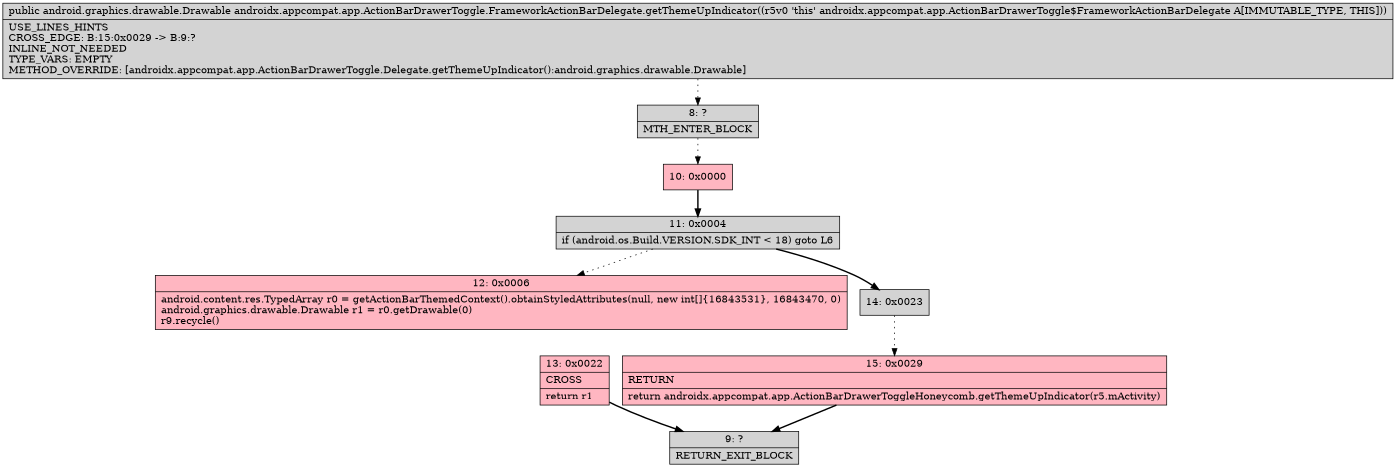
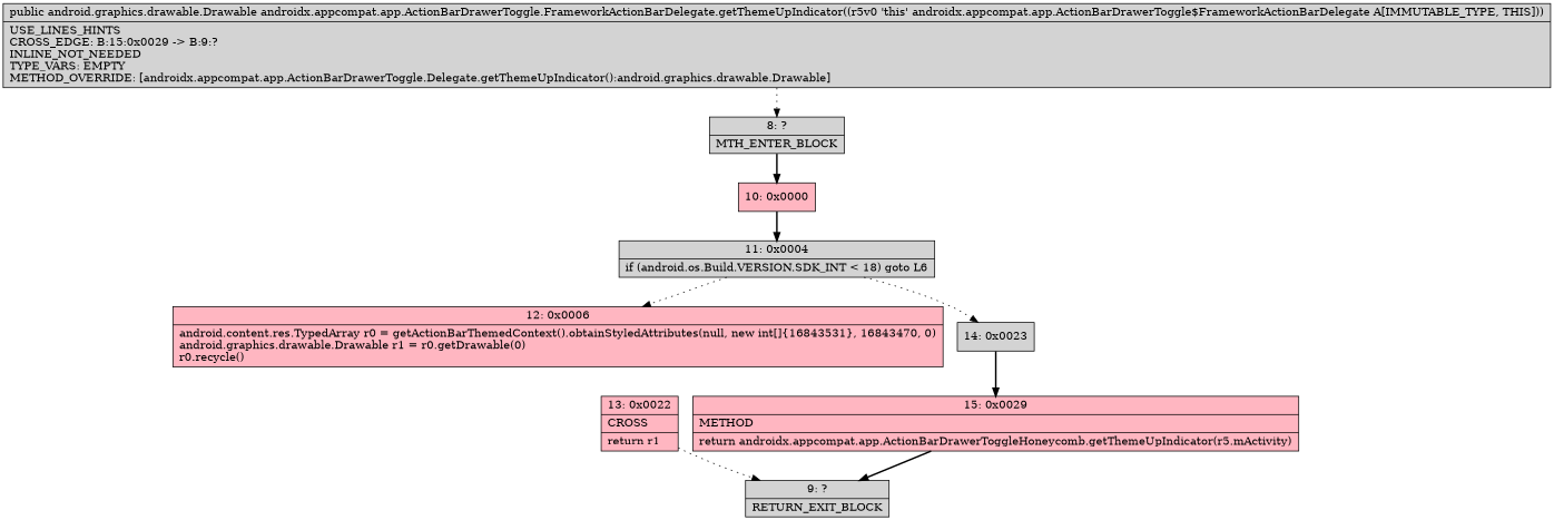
  digraph {
    node [fillcolor=lightgrey shape=record style=filled]
    edge [style=bold]
    n1 [label="{8\:\ ?|MTH_ENTER_BLOCK\l}"]
    n2 [fillcolor=lightpink label="{10\:\ 0x0000}"]
    n3 [label="{11\:\ 0x0004|if (android.os.Build.VERSION.SDK_INT \< 18) goto L6\l}"]
-   n4 [fillcolor=lightpink label="{12\:\ 0x0006|android.content.res.TypedArray r0 = getActionBarThemedContext().obtainStyledAttributes(null, new int[]\{16843531\}, 16843470, 0)\landroid.graphics.drawable.Drawable r1 = r0.getDrawable(0)\lr9.recycle()\l}"]
+   n4 [fillcolor=lightpink label="{12\:\ 0x0006|android.content.res.TypedArray r0 = getActionBarThemedContext().obtainStyledAttributes(null, new int[]\{16843531\}, 16843470, 0)\landroid.graphics.drawable.Drawable r1 = r0.getDrawable(0)\lr0.recycle()\l}"]
    n5 [label="{14\:\ 0x0023}"]
-   n6 [fillcolor=lightpink label="{15\:\ 0x0029|RETURN\l|return androidx.appcompat.app.ActionBarDrawerToggleHoneycomb.getThemeUpIndicator(r5.mActivity)\l}"]
+   n6 [fillcolor=lightpink label="{15\:\ 0x0029|METHOD\l|return androidx.appcompat.app.ActionBarDrawerToggleHoneycomb.getThemeUpIndicator(r5.mActivity)\l}"]
    n7 [fillcolor=lightpink label="{13\:\ 0x0022|CROSS\l|return r1\l}"]
    n8 [label="{9\:\ ?|RETURN_EXIT_BLOCK\l}"]
    n9 [label="{public android.graphics.drawable.Drawable androidx.appcompat.app.ActionBarDrawerToggle.FrameworkActionBarDelegate.getThemeUpIndicator((r5v0 'this' androidx.appcompat.app.ActionBarDrawerToggle$FrameworkActionBarDelegate A[IMMUTABLE_TYPE, THIS]))  | USE_LINES_HINTS\lCROSS_EDGE: B:15:0x0029 \-\> B:9:?\lINLINE_NOT_NEEDED\lTYPE_VARS: EMPTY\lMETHOD_OVERRIDE: [androidx.appcompat.app.ActionBarDrawerToggle.Delegate.getThemeUpIndicator():android.graphics.drawable.Drawable]\l}"]
-   n1 -> n2 [style=dotted]
+   n1 -> n2
    n2 -> n3
    n3 -> n4 [style=dotted]
-   n3 -> n5
-   n5 -> n6 [style=dotted]
+   n3 -> n5 [style=dotted]
+   n5 -> n6
    n6 -> n8
-   n7 -> n8
+   n7 -> n8 [style=dotted]
    n9 -> n1 [style=dotted]
  }
